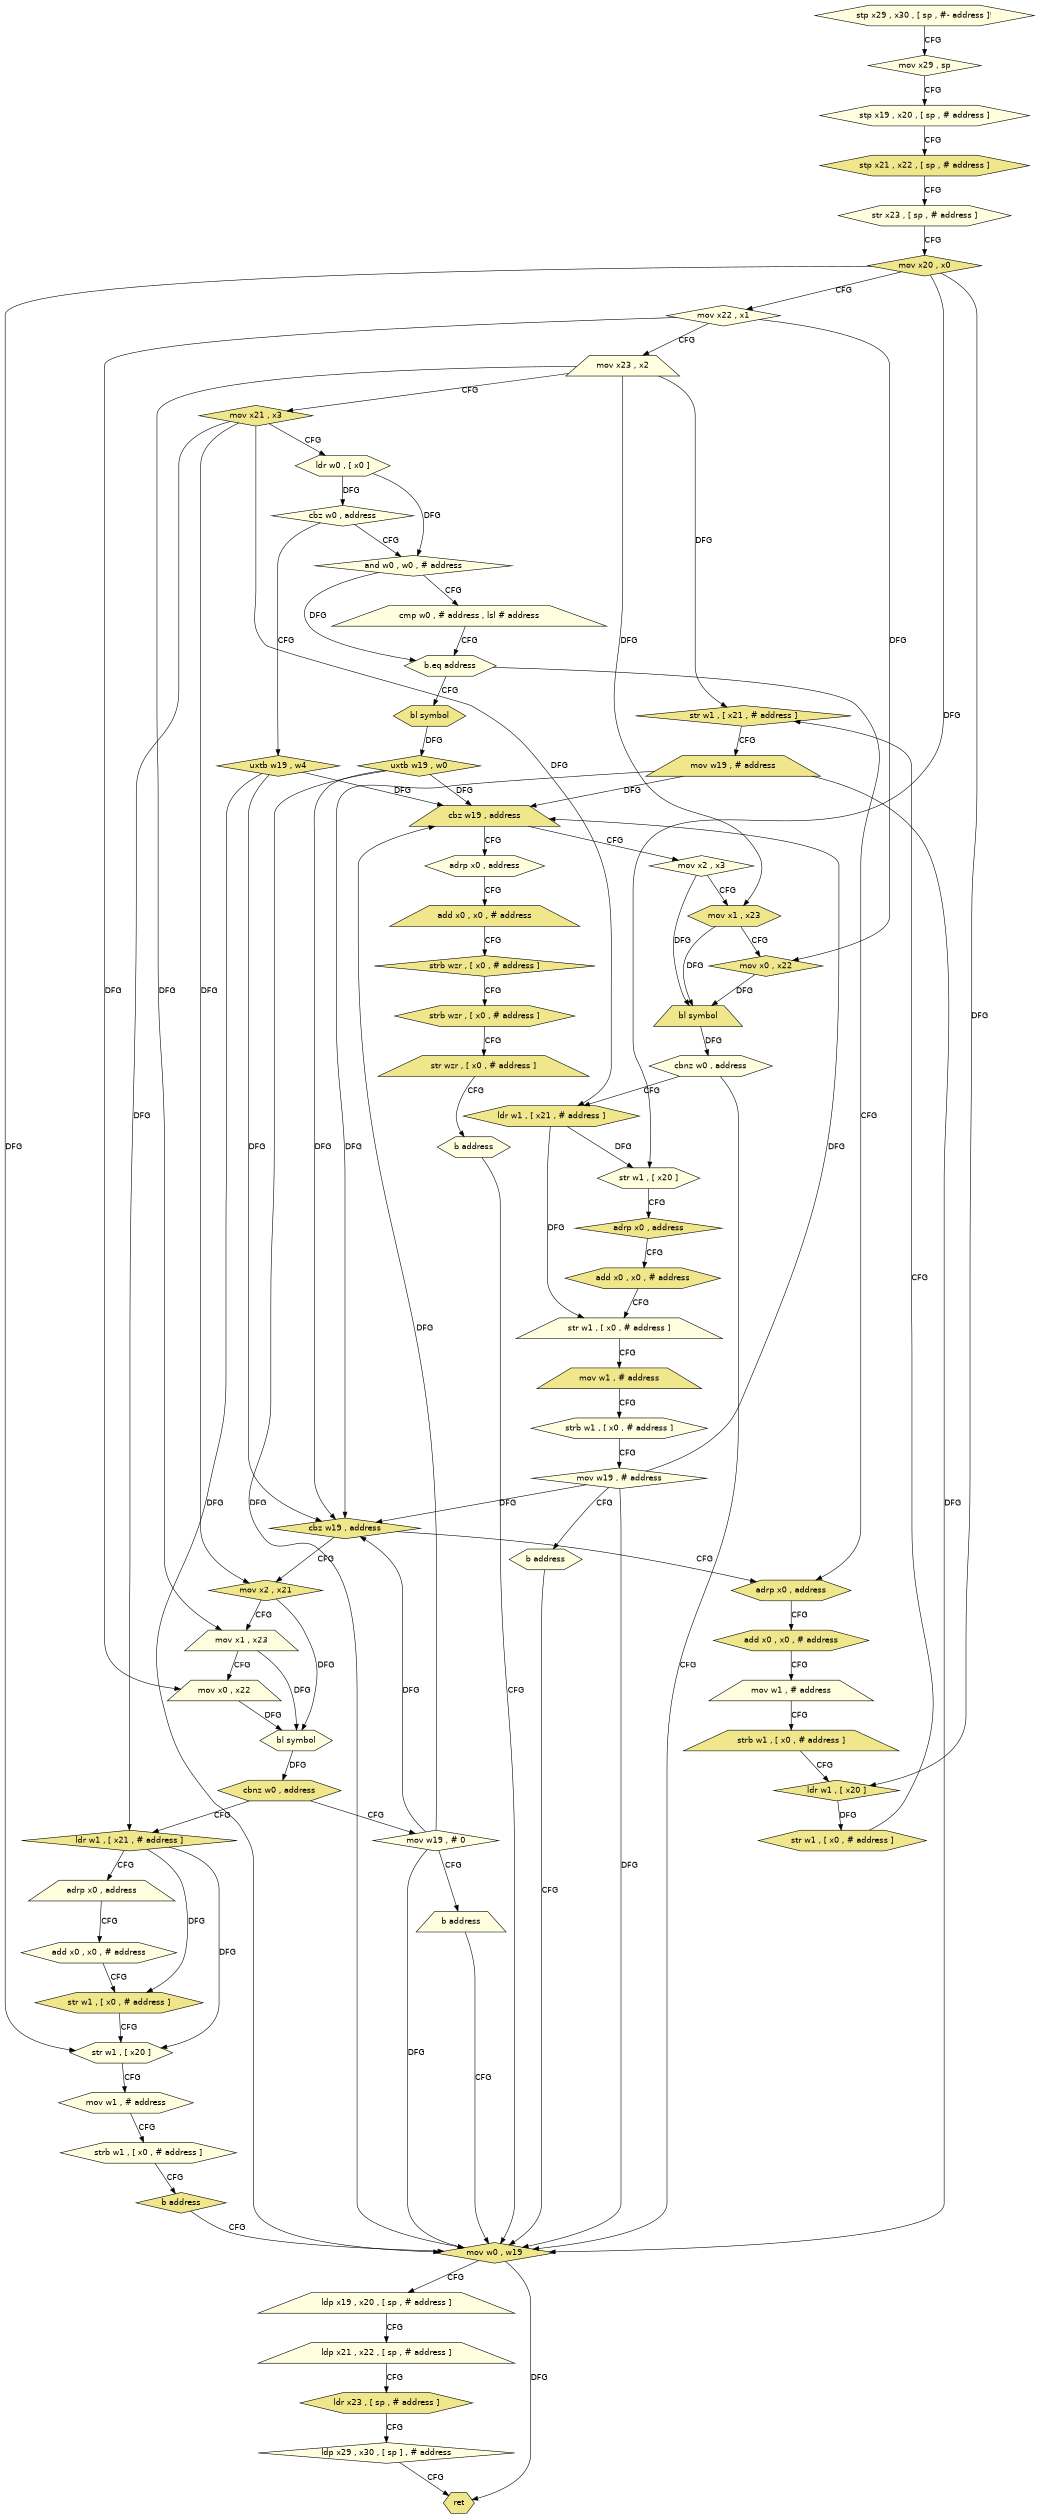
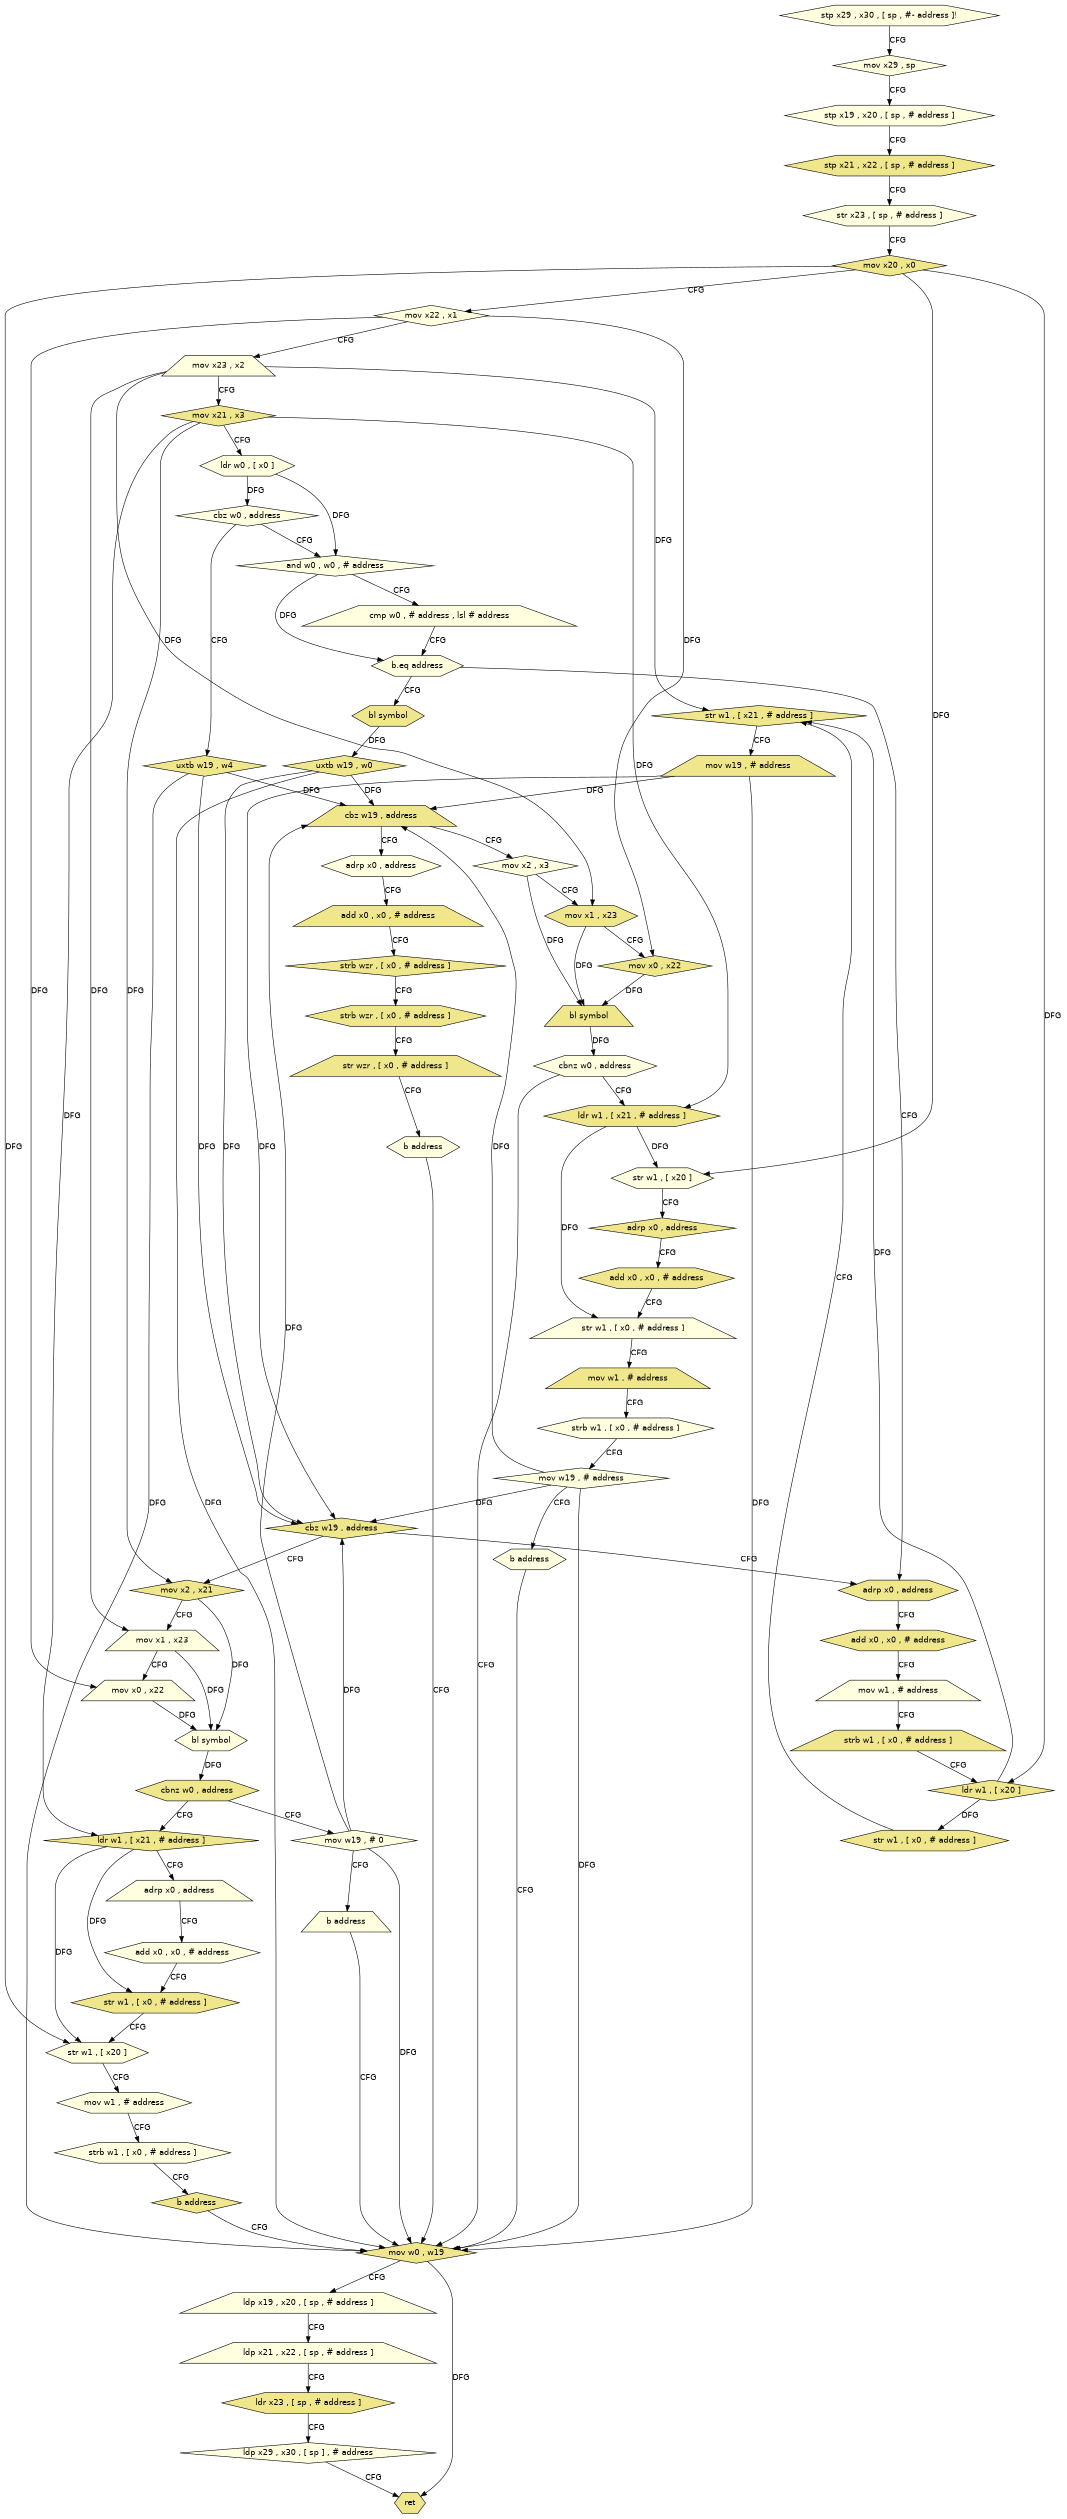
  digraph {
    fontname="DejaVu Sans"
    node [fillcolor=lightyellow fontname="DejaVu Sans" shape=hexagon style=filled]
    edge [fontname="DejaVu Sans"]
    n1 [label="stp x29 , x30 , [ sp , #- address ]!"]
    n2 [label="mov x29 , sp" shape=diamond]
    n3 [label="stp x19 , x20 , [ sp , # address ]"]
    n4 [fillcolor=khaki label="stp x21 , x22 , [ sp , # address ]"]
    n5 [label="str x23 , [ sp , # address ]"]
    n6 [fillcolor=khaki label="mov x20 , x0" shape=diamond]
    n7 [label="mov x22 , x1" shape=diamond]
    n8 [fillcolor=khaki label="ldr w1 , [ x20 ]" shape=diamond]
    n9 [label="str w1 , [ x20 ]"]
    n10 [label="str w1 , [ x20 ]"]
    n11 [label="mov x23 , x2" shape=trapezium]
    n12 [fillcolor=khaki label="mov x0 , x22" shape=diamond]
    n13 [label="mov x0 , x22" shape=trapezium]
    n14 [fillcolor=khaki label="str w1 , [ x21 , # address ]" shape=diamond]
    n15 [fillcolor=khaki label="str w1 , [ x0 , # address ]"]
    n16 [fillcolor=khaki label="adrp x0 , address" shape=diamond]
    n17 [label="mov w1 , # address"]
    n18 [fillcolor=khaki label="mov x21 , x3" shape=diamond]
    n19 [fillcolor=khaki label="mov x1 , x23"]
    n20 [label="mov x1 , x23" shape=trapezium]
    n21 [fillcolor=khaki label="bl symbol" shape=trapezium]
    n22 [label="bl symbol"]
    n23 [label="ldr w0 , [ x0 ]"]
    n24 [fillcolor=khaki label="ldr w1 , [ x21 , # address ]"]
    n25 [fillcolor=khaki label="mov x2 , x21" shape=diamond]
    n26 [fillcolor=khaki label="ldr w1 , [ x21 , # address ]" shape=diamond]
    n27 [label="cbz w0 , address" shape=diamond]
    n28 [label="and w0 , w0 , # address" shape=diamond]
    n29 [label="str w1 , [ x0 , # address ]" shape=trapezium]
    n30 [fillcolor=khaki label="mov w19 , # address" shape=trapezium]
    n31 [label="adrp x0 , address" shape=trapezium]
    n32 [fillcolor=khaki label="str w1 , [ x0 , # address ]"]
    n33 [fillcolor=khaki label="uxtb w19 , w4" shape=diamond]
    n34 [label="cmp w0 , # address , lsl # address" shape=trapezium]
    n35 [label="b.eq address"]
    n36 [fillcolor=khaki label="cbz w19 , address" shape=trapezium]
    n37 [fillcolor=khaki label="mov w0 , w19" shape=diamond]
    n38 [fillcolor=khaki label="cbz w19 , address" shape=diamond]
    n39 [label="mov x2 , x3" shape=diamond]
    n40 [label="adrp x0 , address"]
    n41 [label="ldp x19 , x20 , [ sp , # address ]" shape=trapezium]
    n42 [fillcolor=khaki label=ret]
    n43 [fillcolor=khaki label="adrp x0 , address"]
    n44 [fillcolor=khaki label="bl symbol"]
    n45 [fillcolor=khaki label="add x0 , x0 , # address" shape=trapezium]
    n46 [label="cbnz w0 , address"]
    n47 [fillcolor=khaki label="strb wzr , [ x0 , # address ]" shape=diamond]
    n48 [fillcolor=khaki label="uxtb w19 , w0" shape=diamond]
    n49 [fillcolor=khaki label="add x0 , x0 , # address"]
    n50 [label="mov w1 , # address" shape=trapezium]
    n51 [label="ldp x21 , x22 , [ sp , # address ]" shape=trapezium]
    n52 [fillcolor=khaki label="mov w1 , # address" shape=trapezium]
    n53 [fillcolor=khaki label="strb wzr , [ x0 , # address ]"]
    n54 [fillcolor=khaki label="str wzr , [ x0 , # address ]" shape=trapezium]
    n55 [label="b address"]
    n56 [fillcolor=khaki label="cbnz w0 , address"]
    n57 [fillcolor=khaki label="strb w1 , [ x0 , # address ]" shape=trapezium]
    n58 [fillcolor=khaki label="ldr x23 , [ sp , # address ]"]
    n59 [label="ldp x29 , x30 , [ sp ] , # address" shape=diamond]
    n60 [fillcolor=khaki label="add x0 , x0 , # address"]
    n61 [label="strb w1 , [ x0 , # address ]"]
    n62 [label="mov w19 , # address" shape=diamond]
    n63 [label="b address"]
    n64 [label="mov w19 , # 0" shape=diamond]
    n65 [label="b address" shape=trapezium]
    n66 [label="add x0 , x0 , # address"]
    n67 [label="strb w1 , [ x0 , # address ]"]
    n68 [fillcolor=khaki label="b address" shape=diamond]
    n1 -> n2 [label=CFG]
    n2 -> n3 [label=CFG]
    n3 -> n4 [label=CFG]
    n4 -> n5 [label=CFG]
    n5 -> n6 [label=CFG]
    n6 -> n7 [label=CFG]
    n6 -> n8 [label=DFG]
    n6 -> n9 [label=DFG]
    n6 -> n10 [label=DFG]
    n7 -> n11 [label=CFG]
    n7 -> n12 [label=DFG]
    n7 -> n13 [label=DFG]
+   n8 -> n14 [label=DFG]
    n8 -> n15 [label=DFG]
    n9 -> n16 [label=CFG]
    n10 -> n17 [label=CFG]
    n11 -> n14 [label=DFG]
    n11 -> n18 [label=CFG]
    n11 -> n19 [label=DFG]
    n11 -> n20 [label=DFG]
    n12 -> n21 [label=DFG]
    n13 -> n22 [label=DFG]
    n14 -> n30 [label=CFG]
    n15 -> n14 [label=CFG]
    n16 -> n60 [label=CFG]
    n17 -> n67 [label=CFG]
    n18 -> n23 [label=CFG]
    n18 -> n24 [label=DFG]
    n18 -> n25 [label=DFG]
    n18 -> n26 [label=DFG]
    n19 -> n12 [label=CFG]
    n19 -> n21 [label=DFG]
    n20 -> n13 [label=CFG]
    n20 -> n22 [label=DFG]
    n21 -> n46 [label=DFG]
    n22 -> n56 [label=DFG]
    n23 -> n27 [label=DFG]
    n23 -> n28 [label=DFG]
    n24 -> n9 [label=DFG]
    n24 -> n29 [label=DFG]
    n25 -> n20 [label=CFG]
    n25 -> n22 [label=DFG]
    n26 -> n10 [label=DFG]
    n26 -> n31 [label=CFG]
    n26 -> n32 [label=DFG]
    n27 -> n28 [label=CFG]
    n27 -> n33 [label=CFG]
    n28 -> n34 [label=CFG]
    n28 -> n35 [label=DFG]
    n29 -> n52 [label=CFG]
    n30 -> n36 [label=DFG]
    n30 -> n37 [label=DFG]
    n30 -> n38 [label=DFG]
    n31 -> n66 [label=CFG]
    n32 -> n10 [label=CFG]
    n33 -> n36 [label=DFG]
    n33 -> n37 [label=DFG]
    n33 -> n38 [label=DFG]
    n34 -> n35 [label=CFG]
    n35 -> n43 [label=CFG]
    n35 -> n44 [label=CFG]
    n36 -> n39 [label=CFG]
    n36 -> n40 [label=CFG]
    n37 -> n41 [label=CFG]
    n37 -> n42 [label=DFG]
    n38 -> n25 [label=CFG]
    n38 -> n43 [label=CFG]
    n39 -> n19 [label=CFG]
    n39 -> n21 [label=DFG]
    n40 -> n45 [label=CFG]
    n41 -> n51 [label=CFG]
    n43 -> n49 [label=CFG]
    n44 -> n48 [label=DFG]
    n45 -> n47 [label=CFG]
    n46 -> n24 [label=CFG]
    n46 -> n37 [label=CFG]
    n47 -> n53 [label=CFG]
    n48 -> n36 [label=DFG]
    n48 -> n37 [label=DFG]
    n48 -> n38 [label=DFG]
    n49 -> n50 [label=CFG]
    n50 -> n57 [label=CFG]
    n51 -> n58 [label=CFG]
    n52 -> n61 [label=CFG]
    n53 -> n54 [label=CFG]
    n54 -> n55 [label=CFG]
    n55 -> n37 [label=CFG]
    n56 -> n26 [label=CFG]
    n56 -> n64 [label=CFG]
    n57 -> n8 [label=CFG]
    n58 -> n59 [label=CFG]
    n59 -> n42 [label=CFG]
    n60 -> n29 [label=CFG]
    n61 -> n62 [label=CFG]
    n62 -> n36 [label=DFG]
    n62 -> n37 [label=DFG]
    n62 -> n38 [label=DFG]
    n62 -> n63 [label=CFG]
    n63 -> n37 [label=CFG]
    n64 -> n36 [label=DFG]
    n64 -> n37 [label=DFG]
    n64 -> n38 [label=DFG]
    n64 -> n65 [label=CFG]
    n65 -> n37 [label=CFG]
    n66 -> n32 [label=CFG]
    n67 -> n68 [label=CFG]
    n68 -> n37 [label=CFG]
  }
